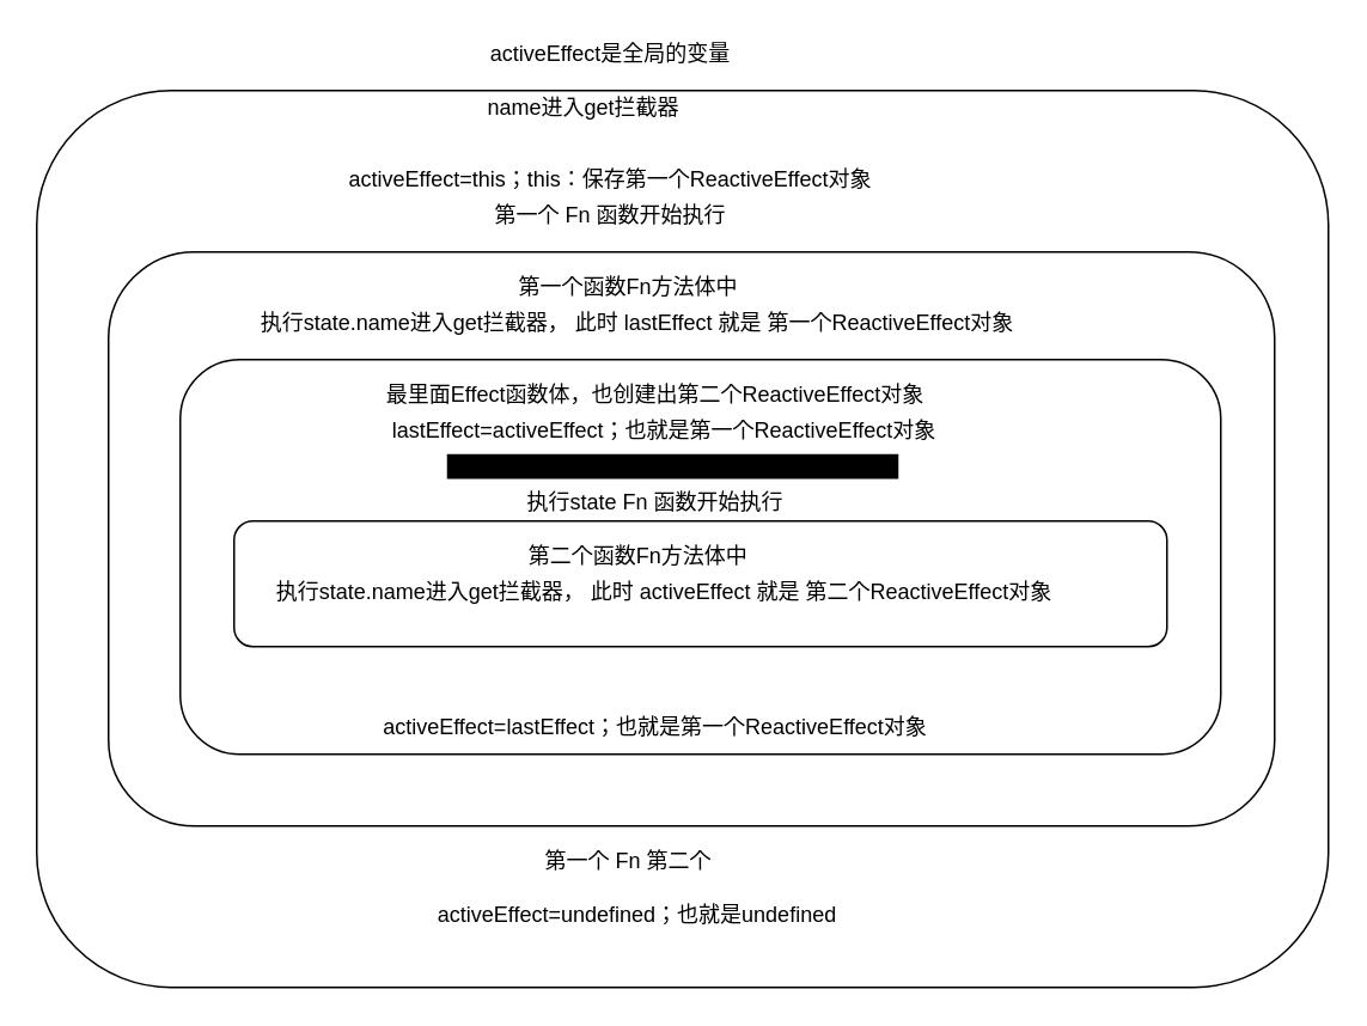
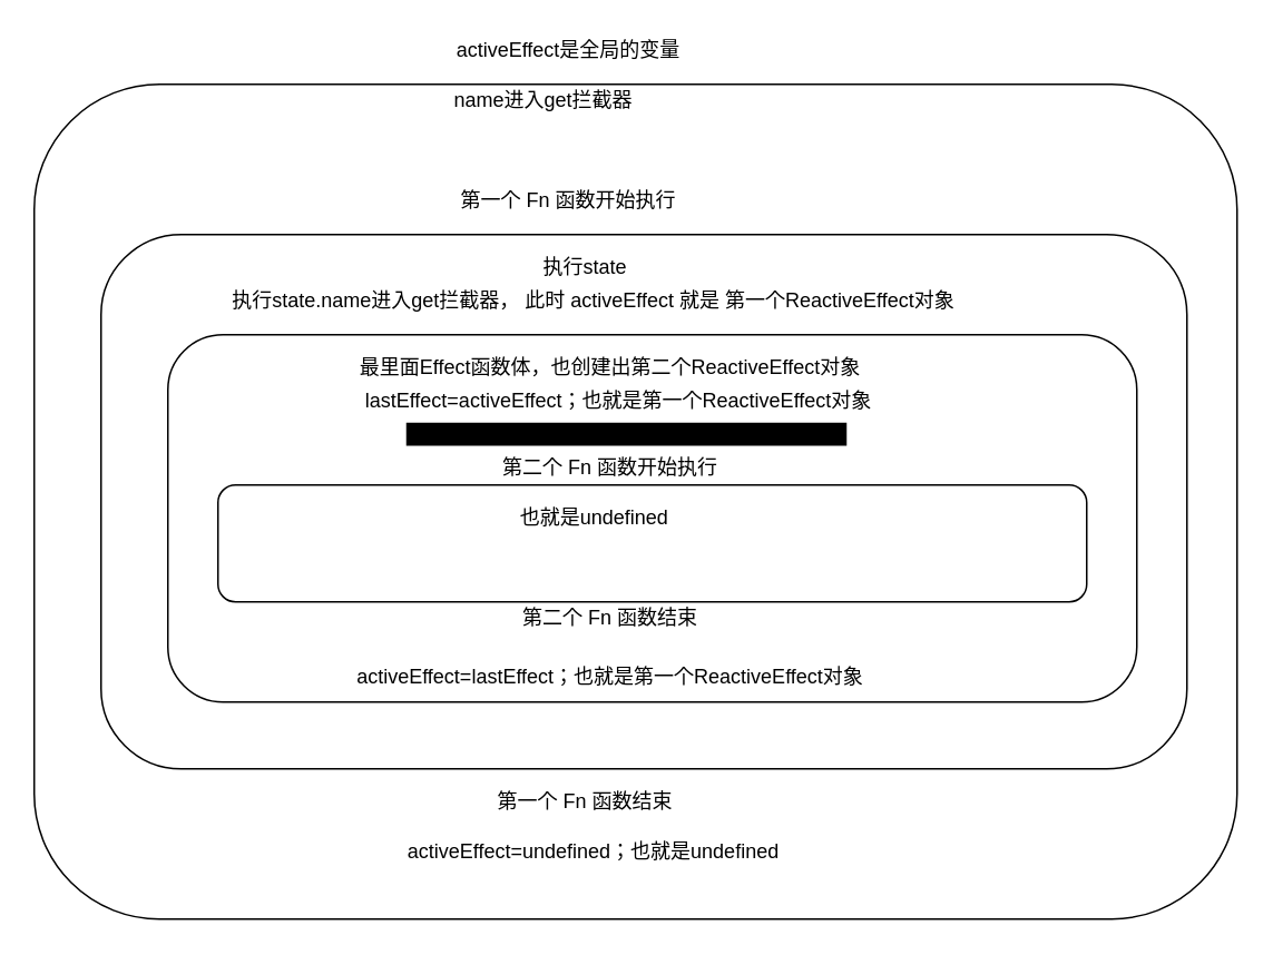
  <mxCell id="0" />
  <mxCell id="1" parent="0" />
  <mxCell id="2" value="" style="rounded=1;whiteSpace=wrap;html=1;" parent="1" vertex="1"><mxGeometry x="20" y="50" width="720" height="500" as="geometry" /></mxCell>
  <mxCell id="3" value="" style="rounded=1;whiteSpace=wrap;html=1;" parent="1" vertex="1"><mxGeometry x="60" y="140" width="650" height="320" as="geometry" /></mxCell>
- <mxCell id="4" value="activeEffect=this；this：保存第一个ReactiveEffect对象" style="text;html=1;strokeColor=none;fillColor=none;align=center;verticalAlign=middle;whiteSpace=wrap;overflow=hidden;" parent="1" vertex="1"><mxGeometry x="90" y="90" width="500" height="20" as="geometry" /></mxCell>
- <mxCell id="5" value="第一个函数Fn方法体中" style="text;html=1;strokeColor=none;fillColor=none;align=center;verticalAlign=middle;whiteSpace=wrap;overflow=hidden;fontColor=light-dark(#000000,#DB7093);" parent="1" vertex="1"><mxGeometry x="100" y="150" width="500" height="20" as="geometry" /></mxCell>
+ <mxCell id="5" value="执行state" style="text;html=1;strokeColor=none;fillColor=none;align=center;verticalAlign=middle;whiteSpace=wrap;overflow=hidden;fontColor=light-dark(#000000,#DB7093);" parent="1" vertex="1"><mxGeometry x="100" y="150" width="500" height="20" as="geometry" /></mxCell>
  <mxCell id="6" value="name进入get拦截器" style="text;html=1;strokeColor=none;fillColor=none;align=center;verticalAlign=middle;whiteSpace=wrap;overflow=hidden;" parent="1" vertex="1"><mxGeometry x="90" y="50" width="470" height="20" as="geometry" /></mxCell>
  <mxCell id="7" value="第一个 Fn 函数开始执行" style="text;html=1;strokeColor=none;fillColor=none;align=center;verticalAlign=middle;whiteSpace=wrap;overflow=hidden;" vertex="1" parent="1"><mxGeometry x="90" y="110" width="500" height="20" as="geometry" /></mxCell>
  <mxCell id="8" value="" style="rounded=1;whiteSpace=wrap;html=1;" vertex="1" parent="1"><mxGeometry x="100" y="200" width="580" height="220" as="geometry" /></mxCell>
  <mxCell id="9" value="activeEffect是全局的变量" style="text;html=1;strokeColor=none;fillColor=none;align=center;verticalAlign=middle;whiteSpace=wrap;overflow=hidden;" vertex="1" parent="1"><mxGeometry x="265" y="20" width="150" height="20" as="geometry" /></mxCell>
  <mxCell id="10" value="最里面Effect函数体，也创建出第二个ReactiveEffect对象" style="text;html=1;strokeColor=none;fillColor=none;align=center;verticalAlign=middle;whiteSpace=wrap;overflow=hidden;" vertex="1" parent="1"><mxGeometry x="130" y="210" width="470" height="20" as="geometry" /></mxCell>
  <mxCell id="11" value="lastEffect=activeEffect；也就是第一个ReactiveEffect对象" style="text;html=1;strokeColor=none;fillColor=none;align=center;verticalAlign=middle;whiteSpace=wrap;overflow=hidden;" vertex="1" parent="1"><mxGeometry x="210" y="230" width="320" height="20" as="geometry" /></mxCell>
- <mxCell id="12" value="执行state.name进入get拦截器， 此时 lastEffect 就是 第一个ReactiveEffect对象" style="text;html=1;strokeColor=none;fillColor=none;align=center;verticalAlign=middle;whiteSpace=wrap;overflow=hidden;" vertex="1" parent="1"><mxGeometry x="105" y="170" width="500" height="20" as="geometry" /></mxCell>
- <mxCell id="13" value="&lt;font style=&quot;background-color: light-dark(rgb(0, 0, 0), rgb(0, 0, 0));&quot;&gt;lastEffect=this；&lt;font style=&quot;&quot;&gt;保存第二个ReactiveEffect对象&amp;nbsp;&lt;/font&gt;&lt;/font&gt;" style="text;html=1;strokeColor=none;fillColor=none;align=center;verticalAlign=middle;whiteSpace=wrap;overflow=hidden;fontColor=light-dark(#000000,#FF66CC);textShadow=0;labelBorderColor=none;" vertex="1" parent="1"><mxGeometry x="230" y="250" width="290" height="20" as="geometry" /></mxCell>
- <mxCell id="14" value="执行state Fn 函数开始执行" style="text;html=1;strokeColor=none;fillColor=none;align=center;verticalAlign=middle;whiteSpace=wrap;overflow=hidden;" vertex="1" parent="1"><mxGeometry x="115" y="270" width="500" height="20" as="geometry" /></mxCell>
+ <mxCell id="12" value="执行state.name进入get拦截器， 此时 activeEffect 就是 第一个ReactiveEffect对象" style="text;html=1;strokeColor=none;fillColor=none;align=center;verticalAlign=middle;whiteSpace=wrap;overflow=hidden;" vertex="1" parent="1"><mxGeometry x="105" y="170" width="500" height="20" as="geometry" /></mxCell>
+ <mxCell id="13" value="&lt;font style=&quot;background-color: light-dark(rgb(0, 0, 0), rgb(0, 0, 0));&quot;&gt;activeEffect=this；&lt;font style=&quot;&quot;&gt;保存第二个ReactiveEffect对象&amp;nbsp;&lt;/font&gt;&lt;/font&gt;" style="text;html=1;strokeColor=none;fillColor=none;align=center;verticalAlign=middle;whiteSpace=wrap;overflow=hidden;fontColor=light-dark(#000000,#FF66CC);textShadow=0;labelBorderColor=none;" vertex="1" parent="1"><mxGeometry x="230" y="250" width="290" height="20" as="geometry" /></mxCell>
+ <mxCell id="14" value="第二个 Fn 函数开始执行" style="text;html=1;strokeColor=none;fillColor=none;align=center;verticalAlign=middle;whiteSpace=wrap;overflow=hidden;" vertex="1" parent="1"><mxGeometry x="115" y="270" width="500" height="20" as="geometry" /></mxCell>
  <mxCell id="15" value="" style="rounded=1;whiteSpace=wrap;html=1;" vertex="1" parent="1"><mxGeometry x="130" y="290" width="520" height="70" as="geometry" /></mxCell>
- <mxCell id="16" value="第二个函数Fn方法体中" style="text;html=1;strokeColor=none;fillColor=none;align=center;verticalAlign=middle;whiteSpace=wrap;overflow=hidden;fontColor=light-dark(#000000,#DB7093);" vertex="1" parent="1"><mxGeometry x="162.5" y="300" width="385" height="20" as="geometry" /></mxCell>
- <mxCell id="17" value="执行state.name进入get拦截器， 此时 activeEffect 就是 第二个ReactiveEffect对象" style="text;html=1;strokeColor=none;fillColor=none;align=center;verticalAlign=middle;whiteSpace=wrap;overflow=hidden;" vertex="1" parent="1"><mxGeometry x="150" y="320" width="440" height="20" as="geometry" /></mxCell>
+ <mxCell id="16" value="也就是undefined" style="text;html=1;strokeColor=none;fillColor=none;align=center;verticalAlign=middle;whiteSpace=wrap;overflow=hidden;fontColor=light-dark(#000000,#DB7093);" vertex="1" parent="1"><mxGeometry x="162.5" y="300" width="385" height="20" as="geometry" /></mxCell>
+ <mxCell id="18" value="第二个 Fn 函数结束" style="text;html=1;strokeColor=none;fillColor=none;align=center;verticalAlign=middle;whiteSpace=wrap;overflow=hidden;" vertex="1" parent="1"><mxGeometry x="115" y="360" width="500" height="20" as="geometry" /></mxCell>
  <mxCell id="19" value="activeEffect=lastEffect；也就是第一个ReactiveEffect对象" style="text;html=1;strokeColor=none;fillColor=none;align=center;verticalAlign=middle;whiteSpace=wrap;overflow=hidden;" vertex="1" parent="1"><mxGeometry x="205" y="395" width="320" height="20" as="geometry" /></mxCell>
- <mxCell id="20" value="第一个 Fn 第二个" style="text;html=1;strokeColor=none;fillColor=none;align=center;verticalAlign=middle;whiteSpace=wrap;overflow=hidden;" vertex="1" parent="1"><mxGeometry x="100" y="470" width="500" height="20" as="geometry" /></mxCell>
+ <mxCell id="20" value="第一个 Fn 函数结束" style="text;html=1;strokeColor=none;fillColor=none;align=center;verticalAlign=middle;whiteSpace=wrap;overflow=hidden;" vertex="1" parent="1"><mxGeometry x="100" y="470" width="500" height="20" as="geometry" /></mxCell>
  <mxCell id="21" value="activeEffect=undefined；也就是undefined" style="text;html=1;strokeColor=none;fillColor=none;align=center;verticalAlign=middle;whiteSpace=wrap;overflow=hidden;" vertex="1" parent="1"><mxGeometry x="195" y="500" width="320" height="20" as="geometry" /></mxCell>
